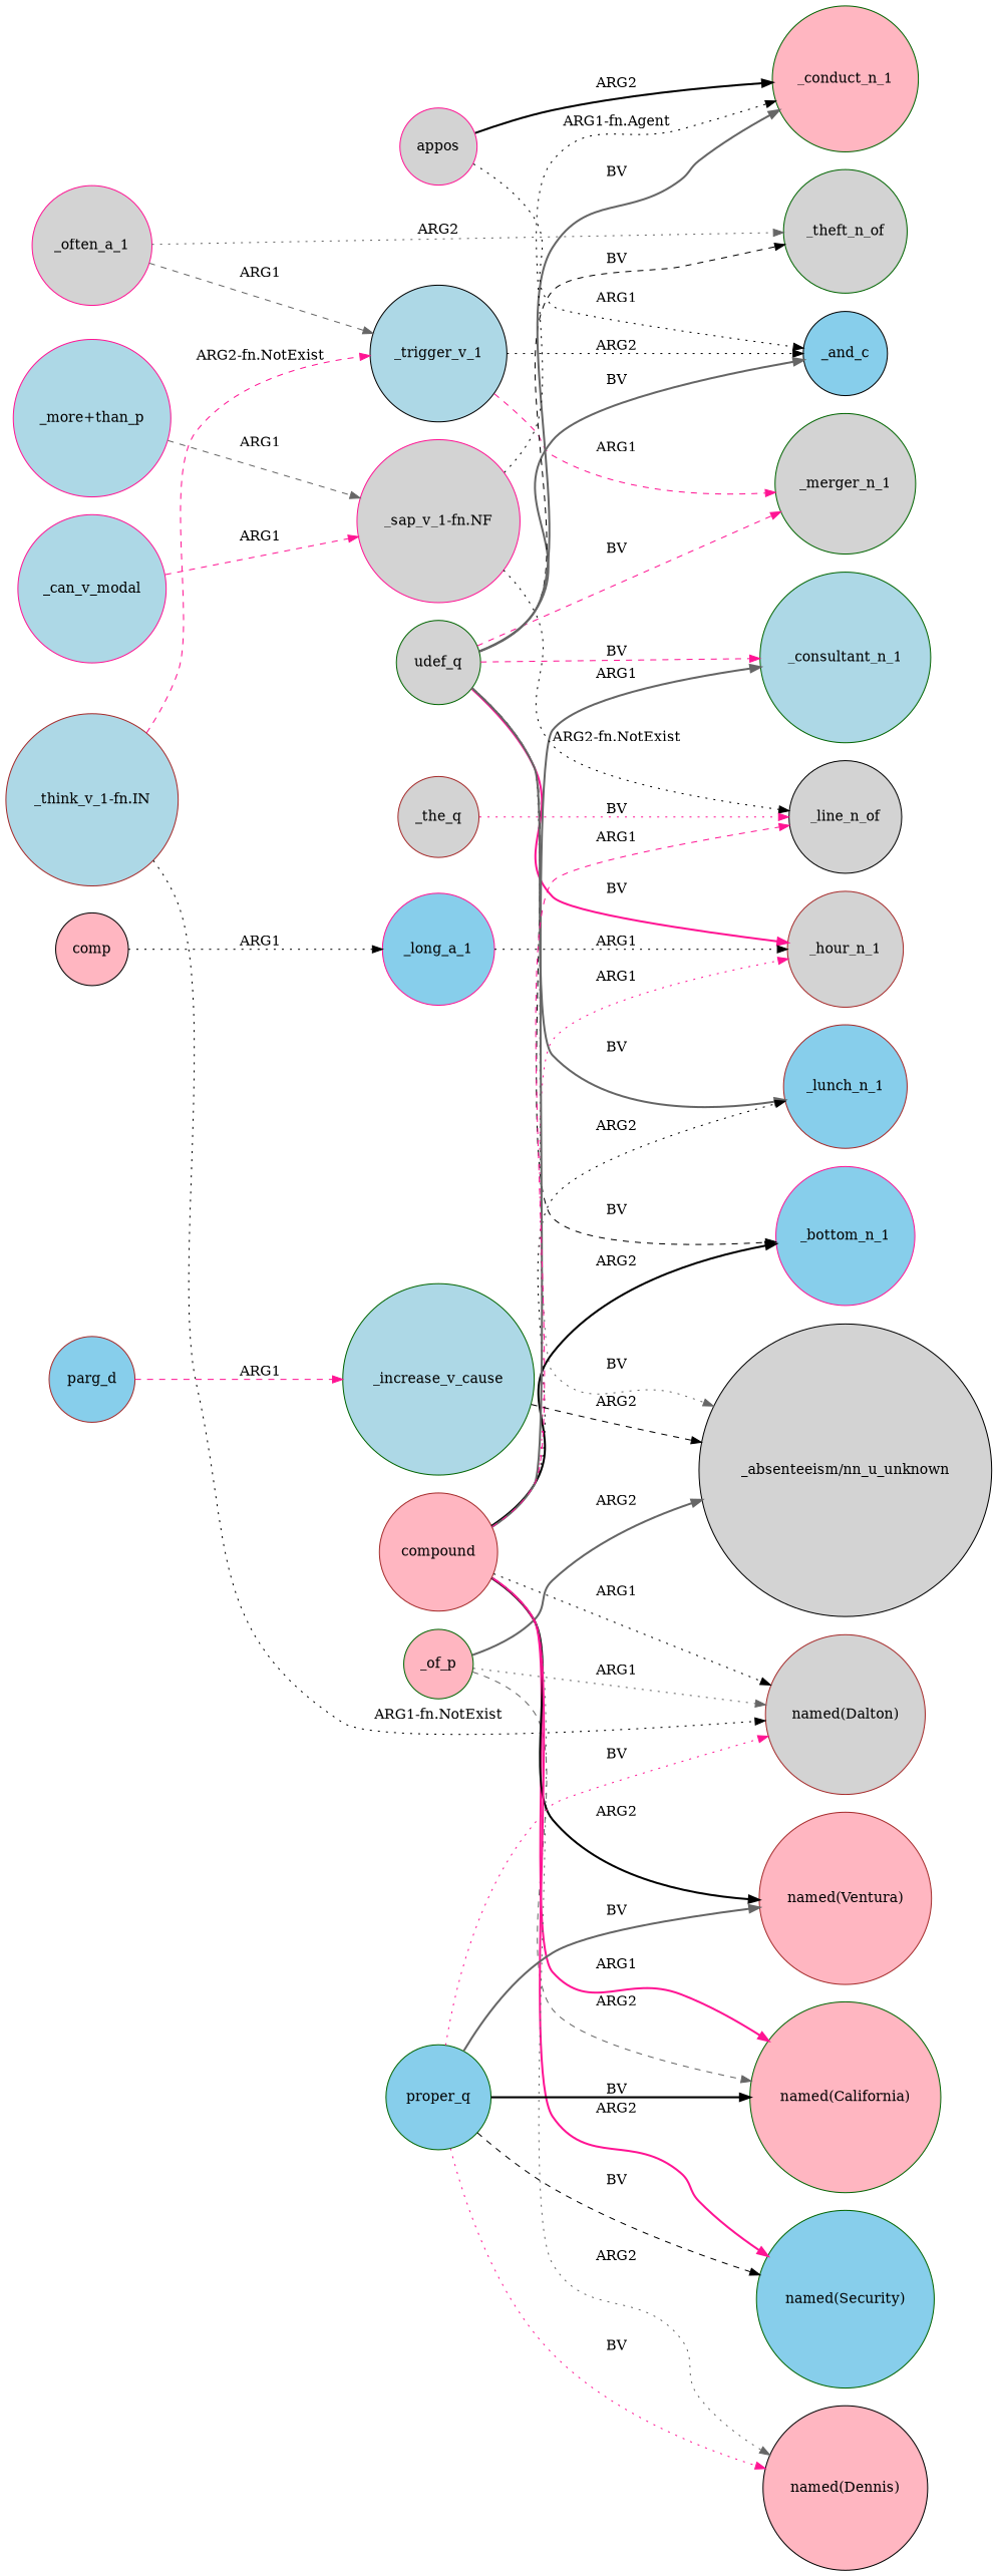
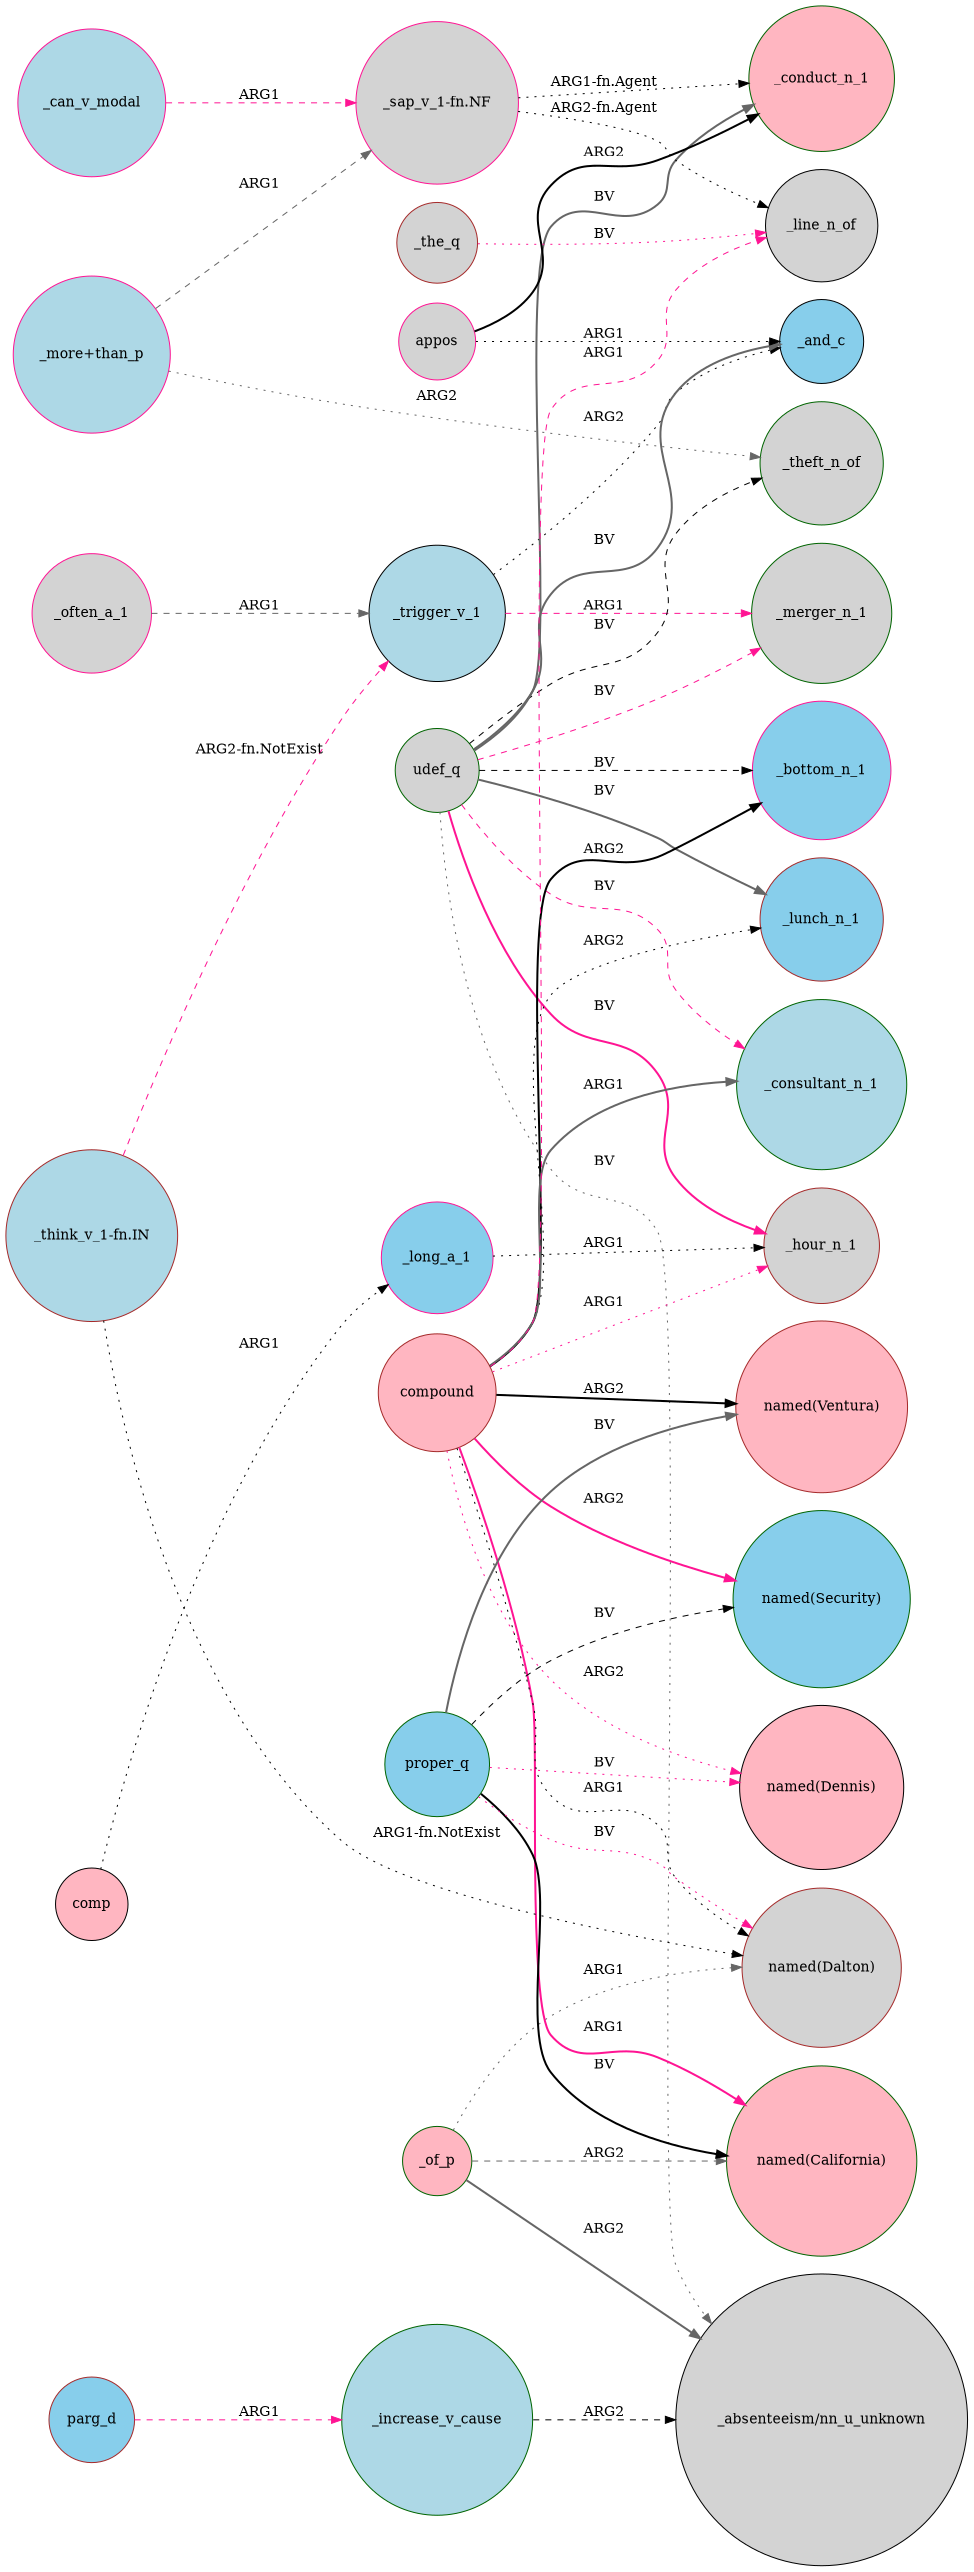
  digraph {
    rankdir=LR
    node [color=darkgreen fillcolor=lightgrey shape=circle style=filled]
    edge [color=black style=dotted]
    _often_a_1 [color=deeppink]
    _trigger_v_1 [color=black fillcolor=lightblue]
    _and_c [color=black fillcolor=skyblue]
    _merger_n_1
    udef_q
    _theft_n_of
    _conduct_n_1 [fillcolor=lightpink]
    _hour_n_1 [color=brown]
    "_absenteeism/nn_u_unknown" [color=black]
    _bottom_n_1 [color=deeppink fillcolor=skyblue]
    _lunch_n_1 [color=brown fillcolor=skyblue]
    _consultant_n_1 [fillcolor=lightblue]
    _of_p [fillcolor=lightpink]
    "named(California)" [fillcolor=lightpink]
    "named(Dalton)" [color=brown]
    appos [color=deeppink]
    compound [color=brown fillcolor=lightpink]
    "named(Ventura)" [color=brown fillcolor=lightpink]
    _line_n_of [color=black]
    "named(Security)" [fillcolor=skyblue]
    "named(Dennis)" [color=black fillcolor=lightpink]
    _increase_v_cause [fillcolor=lightblue]
    "_think_v_1-fn.IN" [color=brown fillcolor=lightblue]
    _can_v_modal [color=deeppink fillcolor=lightblue]
    "_sap_v_1-fn.NF" [color=deeppink]
    proper_q [fillcolor=skyblue]
    _the_q [color=brown]
    _long_a_1 [color=deeppink fillcolor=skyblue]
    "_more+than_p" [color=deeppink fillcolor=lightblue]
    parg_d [color=brown fillcolor=skyblue]
    comp [color=black fillcolor=lightpink]
    _often_a_1 -> _trigger_v_1 [color=gray40 label=ARG1 style=dashed]
    _trigger_v_1 -> _and_c [label=ARG2]
    _trigger_v_1 -> _merger_n_1 [color=deeppink label=ARG1 style=dashed]
    udef_q -> _and_c [color=gray40 label=BV style=bold]
    udef_q -> _merger_n_1 [color=deeppink label=BV style=dashed]
    udef_q -> _theft_n_of [label=BV style=dashed]
    udef_q -> _conduct_n_1 [color=gray40 label=BV style=bold]
    udef_q -> _hour_n_1 [color=deeppink label=BV style=bold]
    udef_q -> "_absenteeism/nn_u_unknown" [color=gray40 label=BV]
    udef_q -> _bottom_n_1 [label=BV style=dashed]
    udef_q -> _lunch_n_1 [color=gray40 label=BV style=bold]
    udef_q -> _consultant_n_1 [color=deeppink label=BV style=dashed]
    _of_p -> "_absenteeism/nn_u_unknown" [color=gray40 label=ARG2 style=bold]
    _of_p -> "named(California)" [color=gray40 label=ARG2 style=dashed]
    _of_p -> "named(Dalton)" [color=gray40 label=ARG1]
    appos -> _and_c [label=ARG1]
    appos -> _conduct_n_1 [label=ARG2 style=bold]
    compound -> _hour_n_1 [color=deeppink label=ARG1]
    compound -> _bottom_n_1 [label=ARG2 style=bold]
    compound -> _lunch_n_1 [label=ARG2]
    compound -> _consultant_n_1 [color=gray40 label=ARG1 style=bold]
    compound -> "named(California)" [color=deeppink label=ARG1 style=bold]
    compound -> "named(Dalton)" [label=ARG1]
    compound -> "named(Ventura)" [label=ARG2 style=bold]
    compound -> _line_n_of [color=deeppink label=ARG1 style=dashed]
    compound -> "named(Security)" [color=deeppink label=ARG2 style=bold]
-   compound -> "named(Dennis)" [color=gray40 label=ARG2]
+   compound -> "named(Dennis)" [color=deeppink label=ARG2]
    _increase_v_cause -> "_absenteeism/nn_u_unknown" [label=ARG2 style=dashed]
    "_think_v_1-fn.IN" -> _trigger_v_1 [color=deeppink label="ARG2-fn.NotExist" style=dashed]
    "_think_v_1-fn.IN" -> "named(Dalton)" [label="ARG1-fn.NotExist"]
    _can_v_modal -> "_sap_v_1-fn.NF" [color=deeppink label=ARG1 style=dashed]
    "_sap_v_1-fn.NF" -> _conduct_n_1 [label="ARG1-fn.Agent"]
-   "_sap_v_1-fn.NF" -> _line_n_of [label="ARG2-fn.NotExist"]
+   "_sap_v_1-fn.NF" -> _line_n_of [label="ARG2-fn.Agent"]
    proper_q -> "named(California)" [label=BV style=bold]
    proper_q -> "named(Dalton)" [color=deeppink label=BV]
    proper_q -> "named(Ventura)" [color=gray40 label=BV style=bold]
    proper_q -> "named(Security)" [label=BV style=dashed]
    proper_q -> "named(Dennis)" [color=deeppink label=BV]
    _the_q -> _line_n_of [color=deeppink label=BV]
    _long_a_1 -> _hour_n_1 [label=ARG1]
-   _often_a_1 -> _theft_n_of [color=gray40 label=ARG2]
+   "_more+than_p" -> _theft_n_of [color=gray40 label=ARG2]
    "_more+than_p" -> "_sap_v_1-fn.NF" [color=gray40 label=ARG1 style=dashed]
    parg_d -> _increase_v_cause [color=deeppink label=ARG1 style=dashed]
    comp -> _long_a_1 [label=ARG1]
  }
